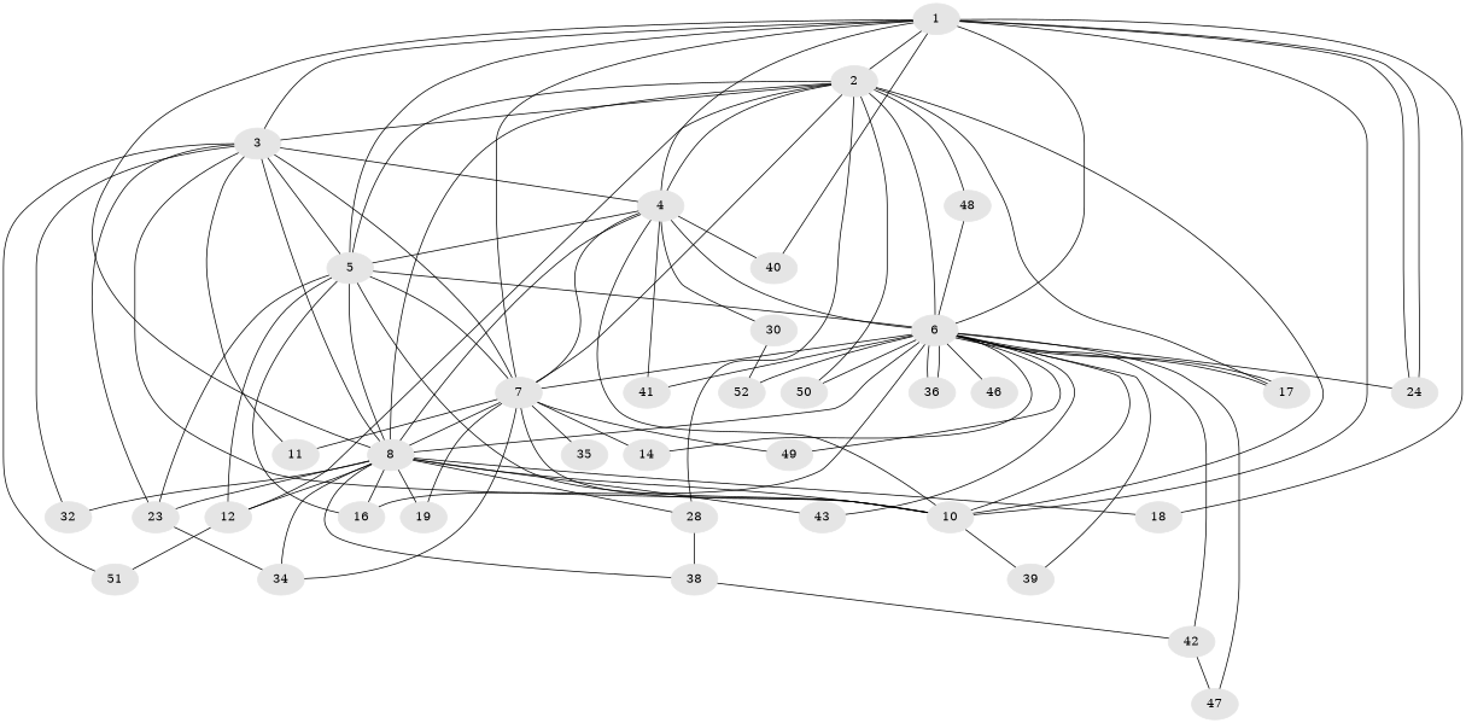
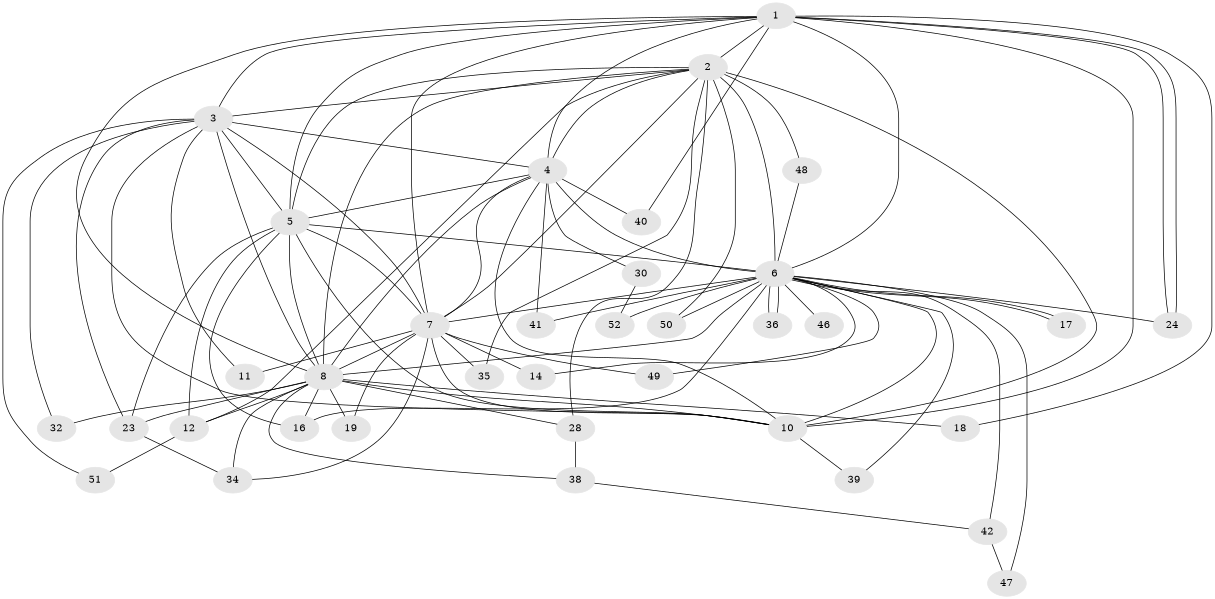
  graph {
    node [color=gray90 style=filled]
    1 [super="+21"]
    2 [super="+33"]
    3 [super="+20"]
    4 [super="+22"]
    5 [super="+31"]
    6 [super="+9"]
    7 [super="+44"]
    8 [super="+15"]
    10 [super="+37"]
    18
    24 [super="+25"]
    40
    12 [super="+13"]
    28 [super="+29"]
    35
    48
    50
    11
    23 [super="+27"]
    32
    51
    30
    41
    16 [super="+26"]
    14
    17
    36
    39
    42
-   43
    46
    47
    49
    52
    19
    34 [super="+45"]
    38
    1 -- 2 [weight=2]
    1 -- 3
    1 -- 4
    1 -- 5
    1 -- 6 [weight=2]
    1 -- 7
    1 -- 8
    1 -- 10
    1 -- 18
    1 -- 24
    1 -- 24
    1 -- 40
    2 -- 3 [weight=2]
    2 -- 4 [weight=2]
    2 -- 5
    2 -- 6 [weight=3]
    2 -- 7
    2 -- 8
    2 -- 10
    2 -- 12
    2 -- 28 [weight=2]
-   2 -- 17
+   2 -- 35
    2 -- 48 [weight=2]
    2 -- 50
    3 -- 4
    3 -- 5
    3 -- 7
    3 -- 8
    3 -- 10
    3 -- 11
    3 -- 23
    3 -- 32
    3 -- 51
    4 -- 5
    4 -- 6 [weight=2]
    4 -- 7
    4 -- 8
    4 -- 10
    4 -- 40
    4 -- 30
    4 -- 41
    5 -- 6 [weight=2]
    5 -- 7 [weight=3]
    5 -- 8
    5 -- 10 [weight=2]
    5 -- 12
    5 -- 23
    5 -- 16
    6 -- 7 [weight=2]
    6 -- 8 [weight=2]
    6 -- 10 [weight=2]
    6 -- 24
    6 -- 50
    6 -- 41
    6 -- 16
    6 -- 14
    6 -- 17
    6 -- 17
    6 -- 36
    6 -- 36
    6 -- 39
    6 -- 42
-   6 -- 43
    6 -- 46
    6 -- 47
    6 -- 49
    6 -- 52
    7 -- 8 [weight=2]
    7 -- 10
    7 -- 35
    7 -- 11
    7 -- 14
    7 -- 49
    7 -- 19
    7 -- 34
    8 -- 10
    8 -- 18
    8 -- 12
    8 -- 28
    8 -- 23
    8 -- 32
    8 -- 16
-   8 -- 43
    8 -- 19
    8 -- 34
    8 -- 38
    10 -- 39
    12 -- 51
    28 -- 38
    48 -- 6 [weight=2]
    23 -- 34
    30 -- 52
    42 -- 47
    38 -- 42
  }
